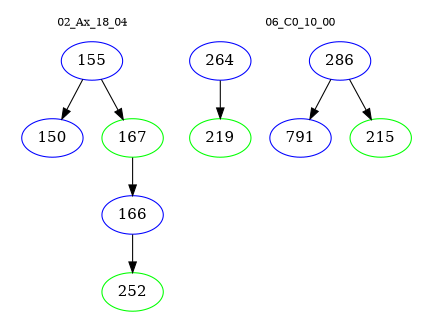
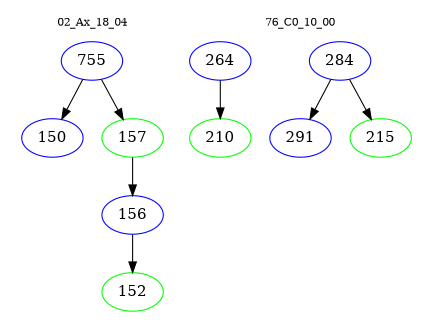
  digraph {
    node [color=blue]
    edge [color=black]
-   n1 [label=155]
+   n1 [label=755]
    n2 [label=150]
-   n3 [label=166]
-   n4 [color=green label=167]
-   n5 [color=green label=252]
-   n6 [label=286]
+   n3 [label=156]
+   n4 [color=green label=157]
+   n5 [color=green label=152]
+   n6 [label=284]
    n7 [label=264]
-   n8 [label=791]
+   n8 [label=291]
    n9 [color=green label=215]
-   n10 [color=green label=219]
+   n10 [color=green label=210]
    subgraph cluster_1 {
      color=white
      fontsize=10
      label="02_Ax_18_04"
      n1
      n2
      n3
      n4
      n5
    }
    subgraph cluster_2 {
      color=white
      fontsize=10
-     label="06_C0_10_00"
+     label="76_C0_10_00"
      n6
      n7
      n8
      n9
      n10
    }
    n1 -> n2
    n1 -> n4
    n3 -> n5
    n4 -> n3
    n6 -> n8
    n6 -> n9
    n7 -> n10
  }
